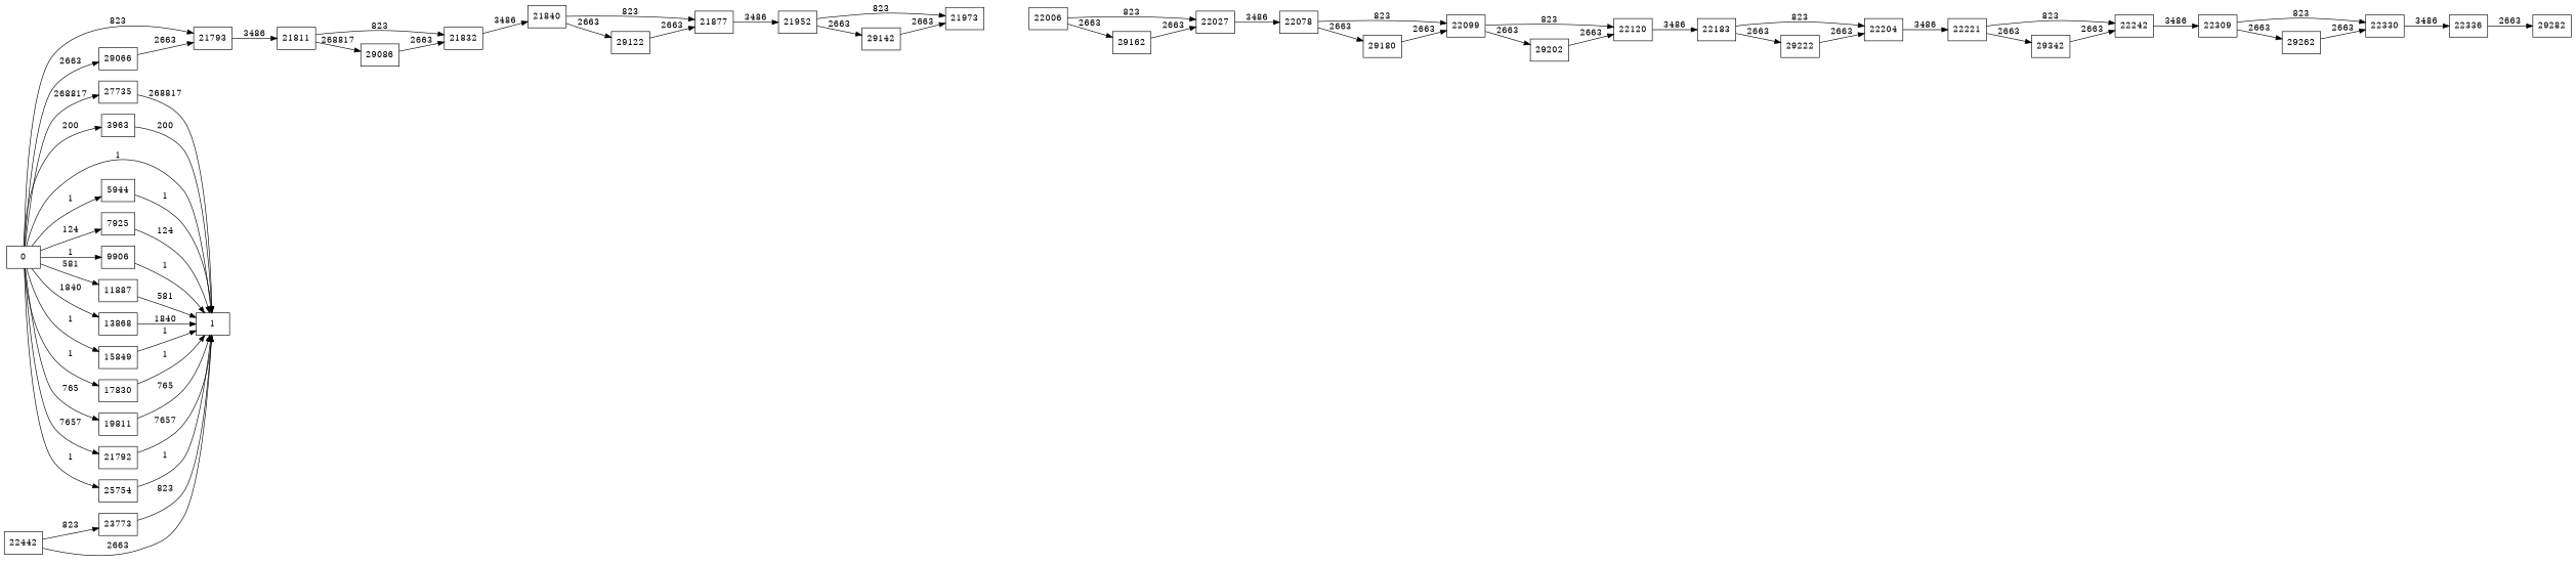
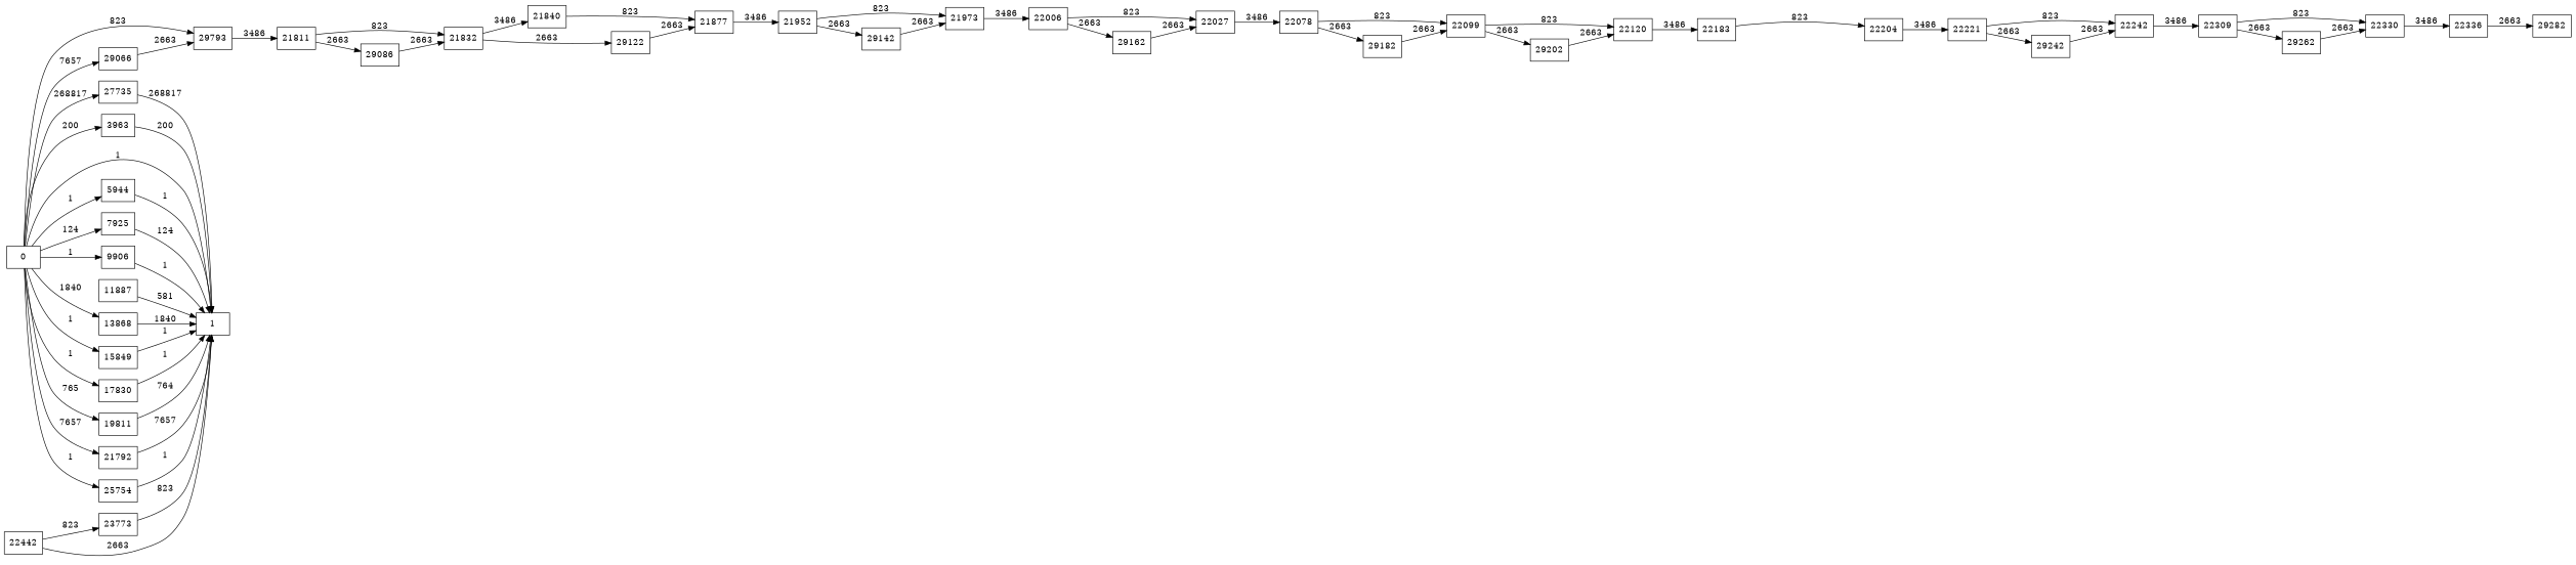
  digraph {
    rankdir=LR
    node [shape=rectangle]
    3963
    1
    5944
    7925
    9906
    11887
    13868
    15849
    17830
    19811
    21792
-   21793
+   21793 [label=29793]
    21811
    21832
    29086
    21840
    21877
    29122
    21952
    21973
    29142
    22006
    22027
    29162
    22078
    22099
-   29182 [label=29180]
+   29182
    22120
    29202
    22183
    22204
-   29222
    22221
    22242
-   29242 [label=29342]
+   29242
    22309
    22330
    29262
    22336
    29282
    22442
    23773
    25754
    27735
    29066
    0
    3963 -> 1 [label=200]
    5944 -> 1 [label=1]
    7925 -> 1 [label=124]
    9906 -> 1 [label=1]
    11887 -> 1 [label=581]
    13868 -> 1 [label=1840]
    15849 -> 1 [label=1]
    17830 -> 1 [label=1]
-   19811 -> 1 [label=765]
+   19811 -> 1 [label=764]
    21792 -> 1 [label=7657]
    21793 -> 21811 [label=3486]
    21811 -> 21832 [label=823]
-   21811 -> 29086 [label=268817]
+   21811 -> 29086 [label=2663]
    21832 -> 21840 [label=3486]
    29086 -> 21832 [label=2663]
    21840 -> 21877 [label=823]
-   21840 -> 29122 [label=2663]
+   21832 -> 29122 [label=2663]
    21877 -> 21952 [label=3486]
    29122 -> 21877 [label=2663]
    21952 -> 21973 [label=823]
    21952 -> 29142 [label=2663]
+   21973 -> 22006 [label=3486]
    29142 -> 21973 [label=2663]
    22006 -> 22027 [label=823]
    22006 -> 29162 [label=2663]
    22027 -> 22078 [label=3486]
    29162 -> 22027 [label=2663]
    22078 -> 22099 [label=823]
    22078 -> 29182 [label=2663]
    22099 -> 22120 [label=823]
    22099 -> 29202 [label=2663]
    29182 -> 22099 [label=2663]
    22120 -> 22183 [label=3486]
    29202 -> 22120 [label=2663]
    22183 -> 22204 [label=823]
-   22183 -> 29222 [label=2663]
    22204 -> 22221 [label=3486]
-   29222 -> 22204 [label=2663]
    22221 -> 22242 [label=823]
    22221 -> 29242 [label=2663]
    22242 -> 22309 [label=3486]
    29242 -> 22242 [label=2663]
    22309 -> 22330 [label=823]
    22309 -> 29262 [label=2663]
    22330 -> 22336 [label=3486]
    29262 -> 22330 [label=2663]
    22336 -> 29282 [label=2663]
    22442 -> 1 [label=2663]
    22442 -> 23773 [label=823]
    23773 -> 1 [label=823]
    25754 -> 1 [label=1]
    27735 -> 1 [label=268817]
    29066 -> 21793 [label=2663]
    0 -> 3963 [label=200]
    0 -> 1 [label=1]
    0 -> 5944 [label=1]
    0 -> 7925 [label=124]
    0 -> 9906 [label=1]
-   0 -> 11887 [label=581]
    0 -> 13868 [label=1840]
    0 -> 15849 [label=1]
    0 -> 17830 [label=1]
    0 -> 19811 [label=765]
    0 -> 21792 [label=7657]
    0 -> 21793 [label=823]
    0 -> 25754 [label=1]
    0 -> 27735 [label=268817]
-   0 -> 29066 [label=2663]
+   0 -> 29066 [label=7657]
  }
